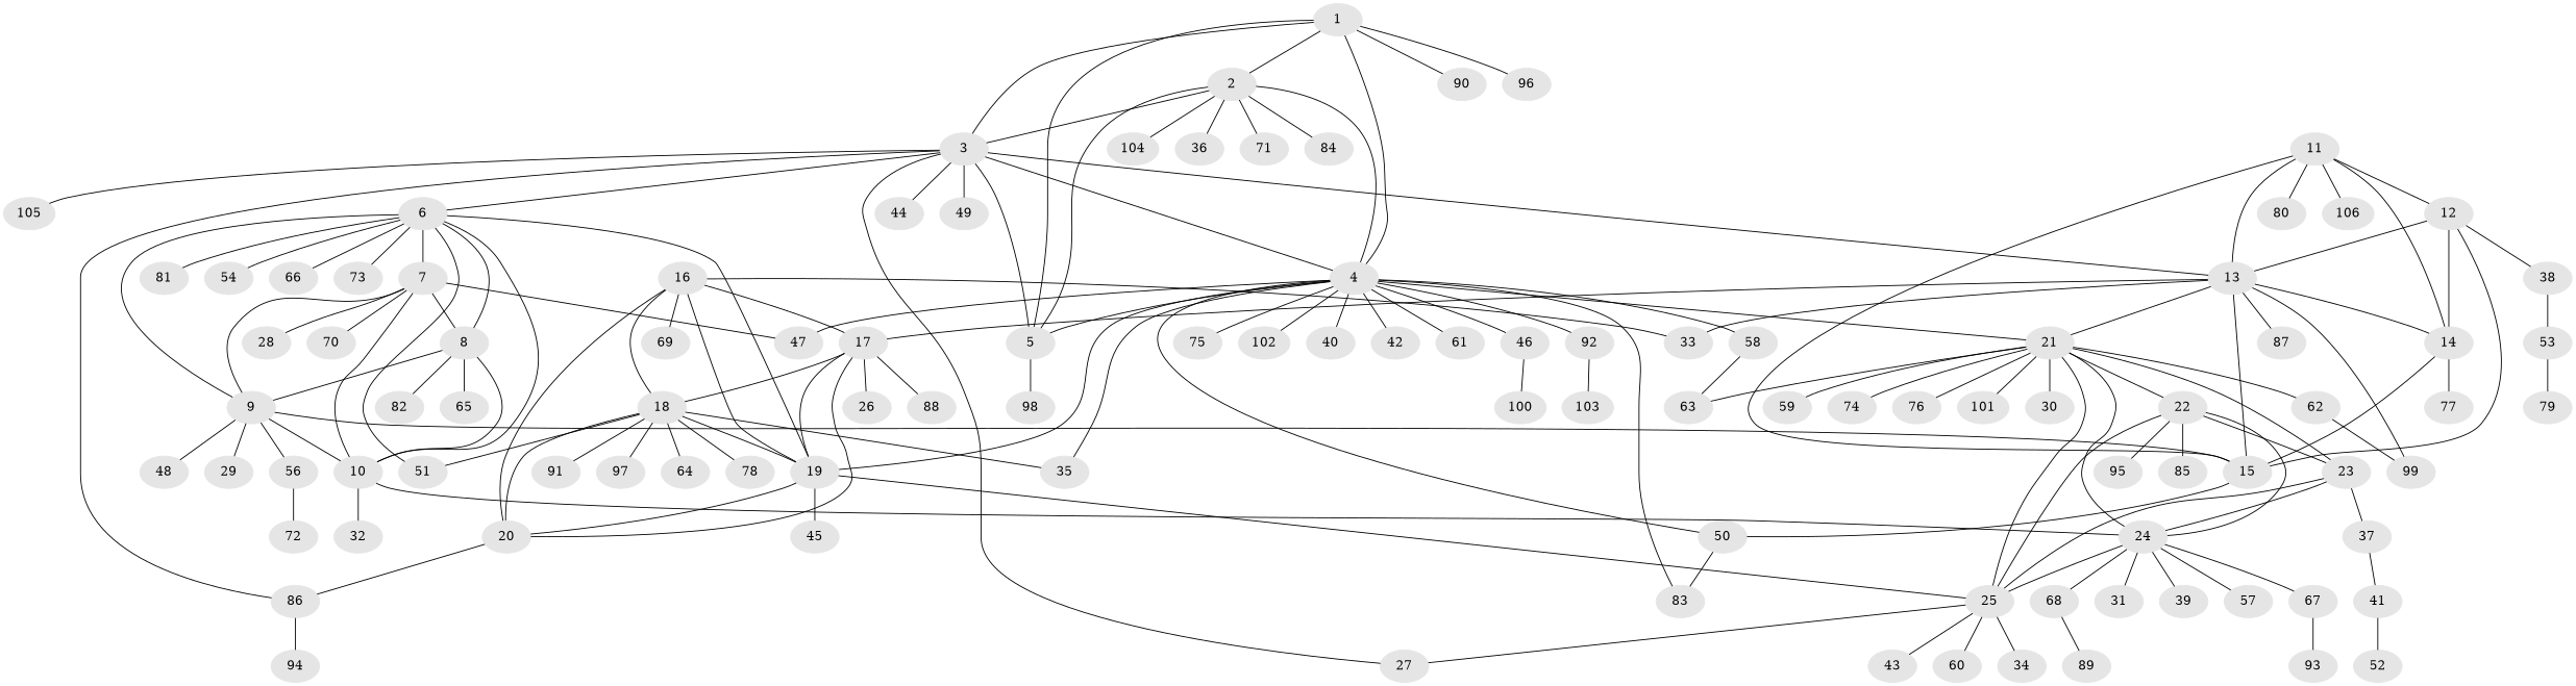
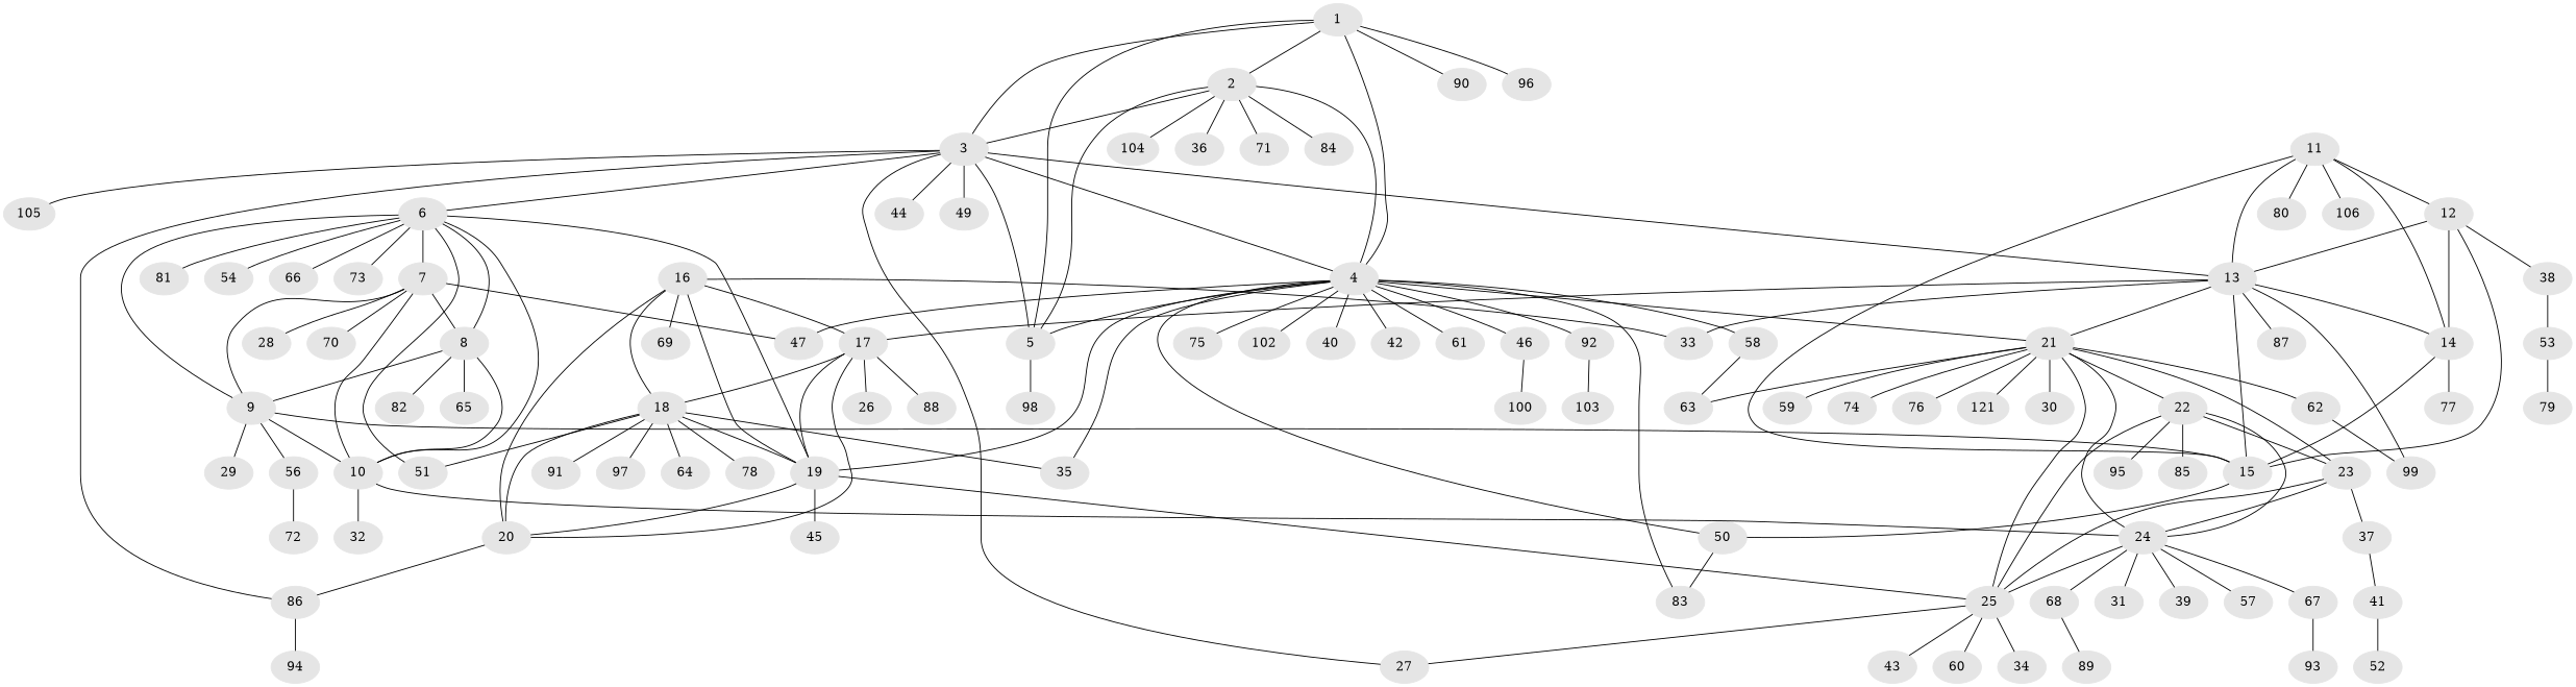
  graph {
    node [color=gray90 style=filled]
    1
    2
    3
    4
    5
    90
    96
    36
    71
    84
    104
    6
    13
    27
    44
    49
    86
    105
    19
    21
    35
    40
    42
    46
    47
    50
    58
    61
    75
    83
    92
    102
    98
    7
    8
    9
    10
    51
    54
    66
    73
    81
    15
    14
    17
    33
    87
    99
    94
    20
    25
    45
    24
    22
    23
    30
    59
    62
    63
    74
    76
-   101
+   101 [label=121]
    100
    103
    28
    70
    65
    82
    29
-   48
    56
    32
    72
    31
    39
    57
    67
    68
    11
    12
    80
    106
    38
    77
    53
    18
    26
    88
    16
    69
    64
    78
    91
    97
    34
    43
    60
    85
    95
    37
    41
    93
    89
    52
    79
    1 -- 2
    1 -- 3
    1 -- 4
    1 -- 5
    1 -- 90
    1 -- 96
    2 -- 3
    2 -- 4
    2 -- 5
    2 -- 36
    2 -- 71
    2 -- 84
    2 -- 104
    3 -- 4
    3 -- 5
    3 -- 6
    3 -- 13
    3 -- 27
    3 -- 44
    3 -- 49
    3 -- 86
    3 -- 105
    4 -- 5
    4 -- 19
    4 -- 21
    4 -- 35
    4 -- 40
    4 -- 42
    4 -- 46
    4 -- 47
    4 -- 50
    4 -- 58
    4 -- 61
    4 -- 75
    4 -- 83
    4 -- 92
    4 -- 102
    5 -- 98
    6 -- 19
    6 -- 7
    6 -- 8
    6 -- 9
    6 -- 10
    6 -- 51
    6 -- 54
    6 -- 66
    6 -- 73
    6 -- 81
    13 -- 21
    13 -- 15
    13 -- 14
    13 -- 17
    13 -- 33
    13 -- 87
    13 -- 99
    86 -- 94
    19 -- 20
    19 -- 25
    19 -- 45
    21 -- 25
    21 -- 24
    21 -- 22
    21 -- 23
    21 -- 30
    21 -- 59
    21 -- 62
    21 -- 63
    21 -- 74
    21 -- 76
    21 -- 101
    46 -- 100
    50 -- 83
    58 -- 63
    92 -- 103
    7 -- 47
    7 -- 8
    7 -- 9
    7 -- 10
    7 -- 28
    7 -- 70
    8 -- 9
    8 -- 10
    8 -- 65
    8 -- 82
    9 -- 10
    9 -- 15
    9 -- 29
-   9 -- 48
    9 -- 56
    10 -- 24
    10 -- 32
    15 -- 50
    14 -- 15
    14 -- 77
    17 -- 19
    17 -- 20
    17 -- 18
    17 -- 26
    17 -- 88
    20 -- 86
    25 -- 27
    25 -- 34
    25 -- 43
    25 -- 60
    24 -- 25
    24 -- 31
    24 -- 39
    24 -- 57
    24 -- 67
    24 -- 68
    22 -- 25
    22 -- 24
    22 -- 23
    22 -- 85
    22 -- 95
    23 -- 25
    23 -- 24
    23 -- 37
    62 -- 99
    56 -- 72
    67 -- 93
    68 -- 89
    11 -- 13
    11 -- 15
    11 -- 14
    11 -- 12
    11 -- 80
    11 -- 106
    12 -- 13
    12 -- 15
    12 -- 14
    12 -- 38
    38 -- 53
    53 -- 79
    18 -- 19
    18 -- 35
    18 -- 51
    18 -- 20
    18 -- 64
    18 -- 78
    18 -- 91
    18 -- 97
    16 -- 19
    16 -- 17
    16 -- 33
    16 -- 20
    16 -- 18
    16 -- 69
    37 -- 41
    41 -- 52
  }
